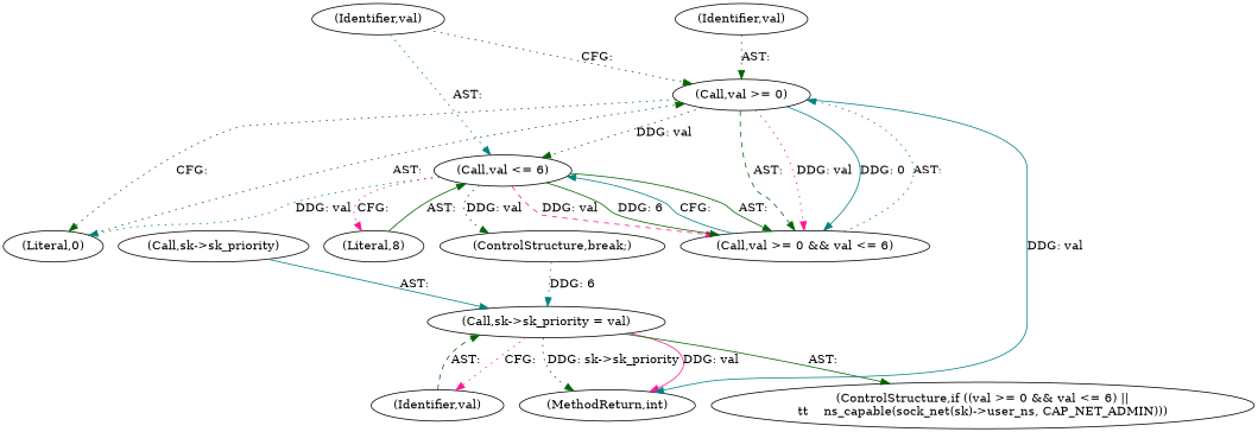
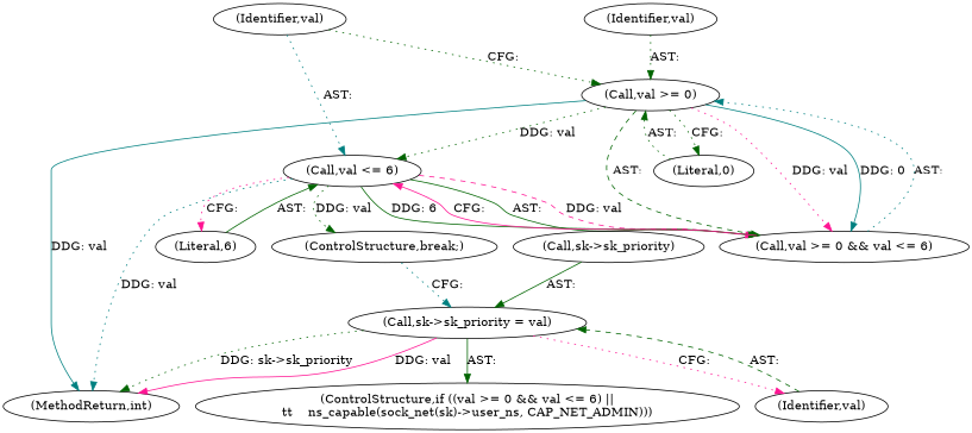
  digraph {
    edge [color=darkgreen style=dotted]
    n1 [label="(Call,sk->sk_priority = val)"]
    n2 [label="(Identifier,val)"]
    n3 [label="(MethodReturn,int)"]
    n4 [label="(ControlStructure,if ((val >= 0 && val <= 6) ||\n\t\t    ns_capable(sock_net(sk)->user_ns, CAP_NET_ADMIN)))"]
    n5 [label="(Call,val >= 0)"]
    n6 [label="(Call,val <= 6)"]
    n7 [label="(Literal,0)"]
    n8 [label="(Call,val >= 0 && val <= 6)"]
-   n9 [label="(Literal,8)"]
+   n9 [label="(Literal,6)"]
    n10 [label="(ControlStructure,break;)"]
    n11 [label="(Identifier,val)"]
    n12 [label="(Identifier,val)"]
    n13 [label="(Call,sk->sk_priority)"]
    n1 -> n2 [color=deeppink label="CFG: "]
    n1 -> n3 [label="DDG: sk->sk_priority"]
    n1 -> n3 [color=deeppink label="DDG: val" style=solid]
    n1 -> n4 [label="AST: " style=solid]
    n2 -> n1 [label="AST: " style=dashed]
    n5 -> n3 [color=teal label="DDG: val" style=solid]
    n5 -> n6 [label="DDG: val"]
    n5 -> n7 [label="CFG: "]
    n5 -> n8 [label="AST: " style=dashed]
    n5 -> n8 [color=deeppink label="DDG: val"]
    n5 -> n8 [color=teal label="DDG: 0" style=solid]
-   n6 -> n7 [color=teal label="DDG: val"]
+   n6 -> n3 [color=teal label="DDG: val"]
    n6 -> n8 [label="AST: " style=solid]
    n6 -> n8 [color=deeppink label="DDG: val" style=dashed]
    n6 -> n8 [label="DDG: 6" style=solid]
    n6 -> n9 [color=deeppink label="CFG: "]
    n6 -> n10 [label="DDG: val"]
    n7 -> n5 [label="AST: "]
    n8 -> n5 [color=teal label="AST: "]
-   n8 -> n6 [color=teal label="CFG: " style=solid]
+   n8 -> n6 [color=deeppink label="CFG: " style=solid]
    n9 -> n6 [label="AST: " style=solid]
-   n10 -> n1 [color=teal label="DDG: 6"]
+   n10 -> n1 [color=teal label="CFG: "]
    n11 -> n5 [label="CFG: "]
    n11 -> n6 [color=teal label="AST: "]
    n12 -> n5 [label="AST: "]
-   n13 -> n1 [color=teal label="AST: " style=solid]
+   n13 -> n1 [label="AST: " style=solid]
  }
